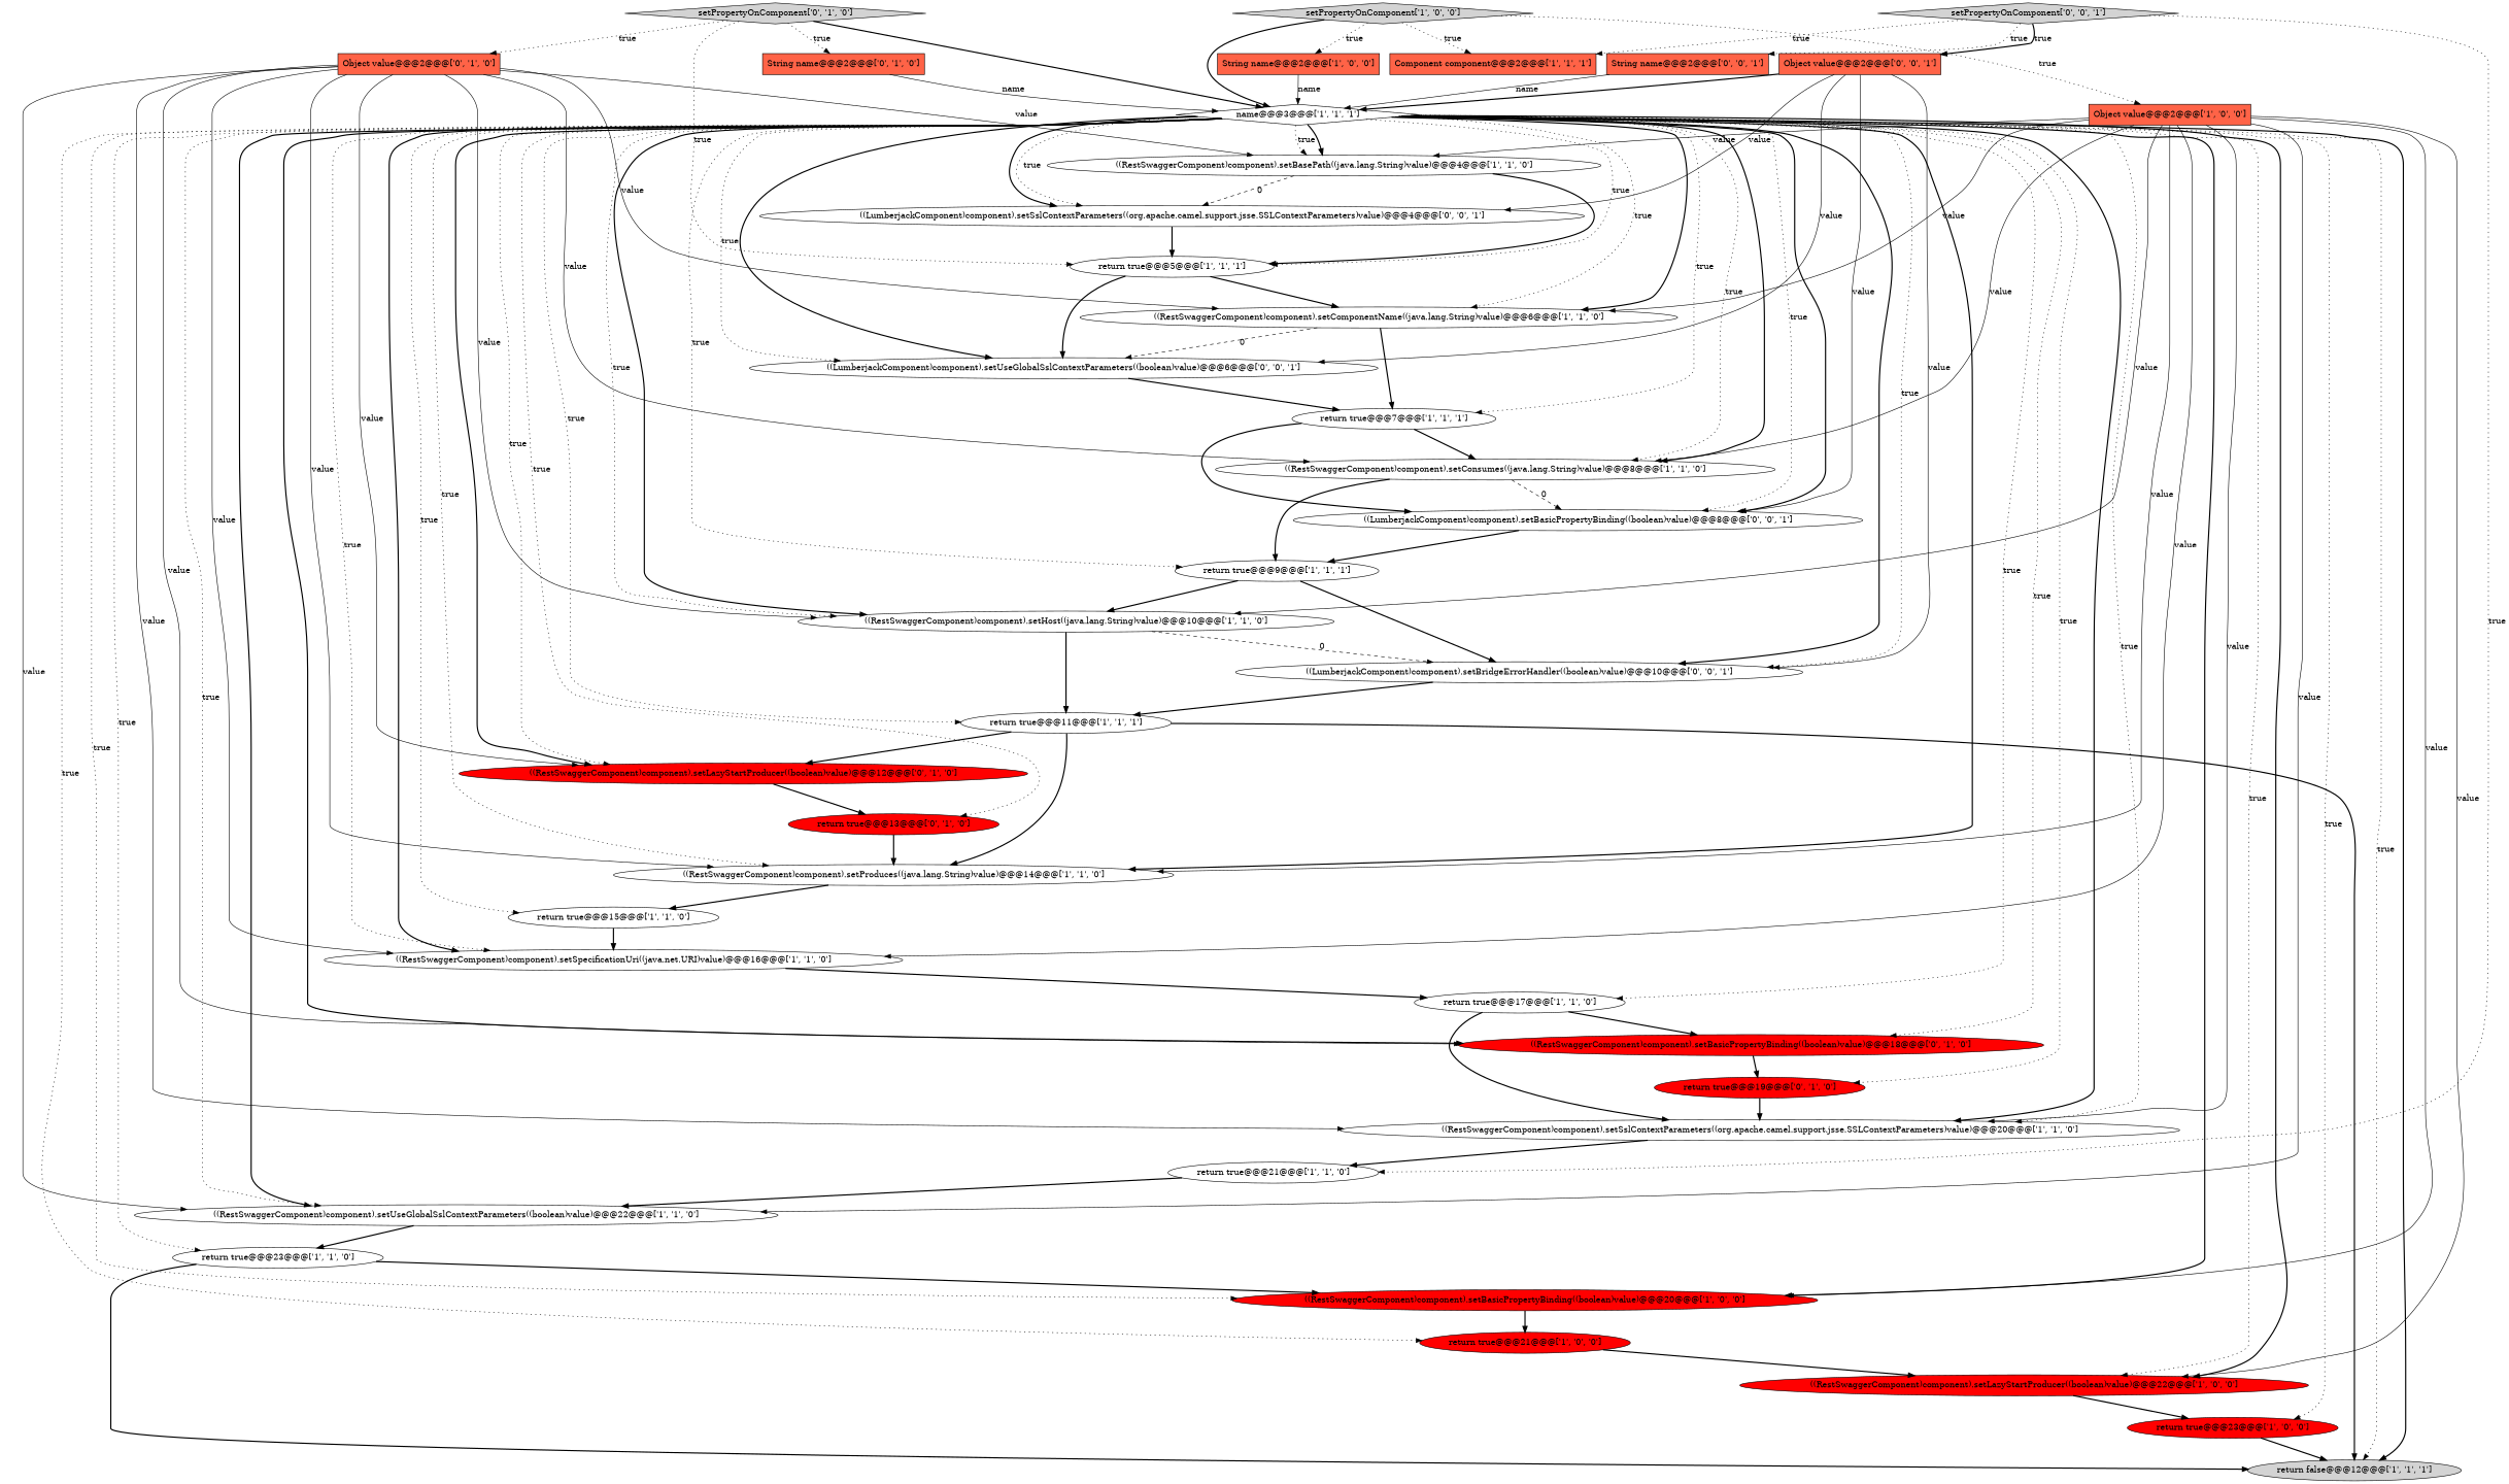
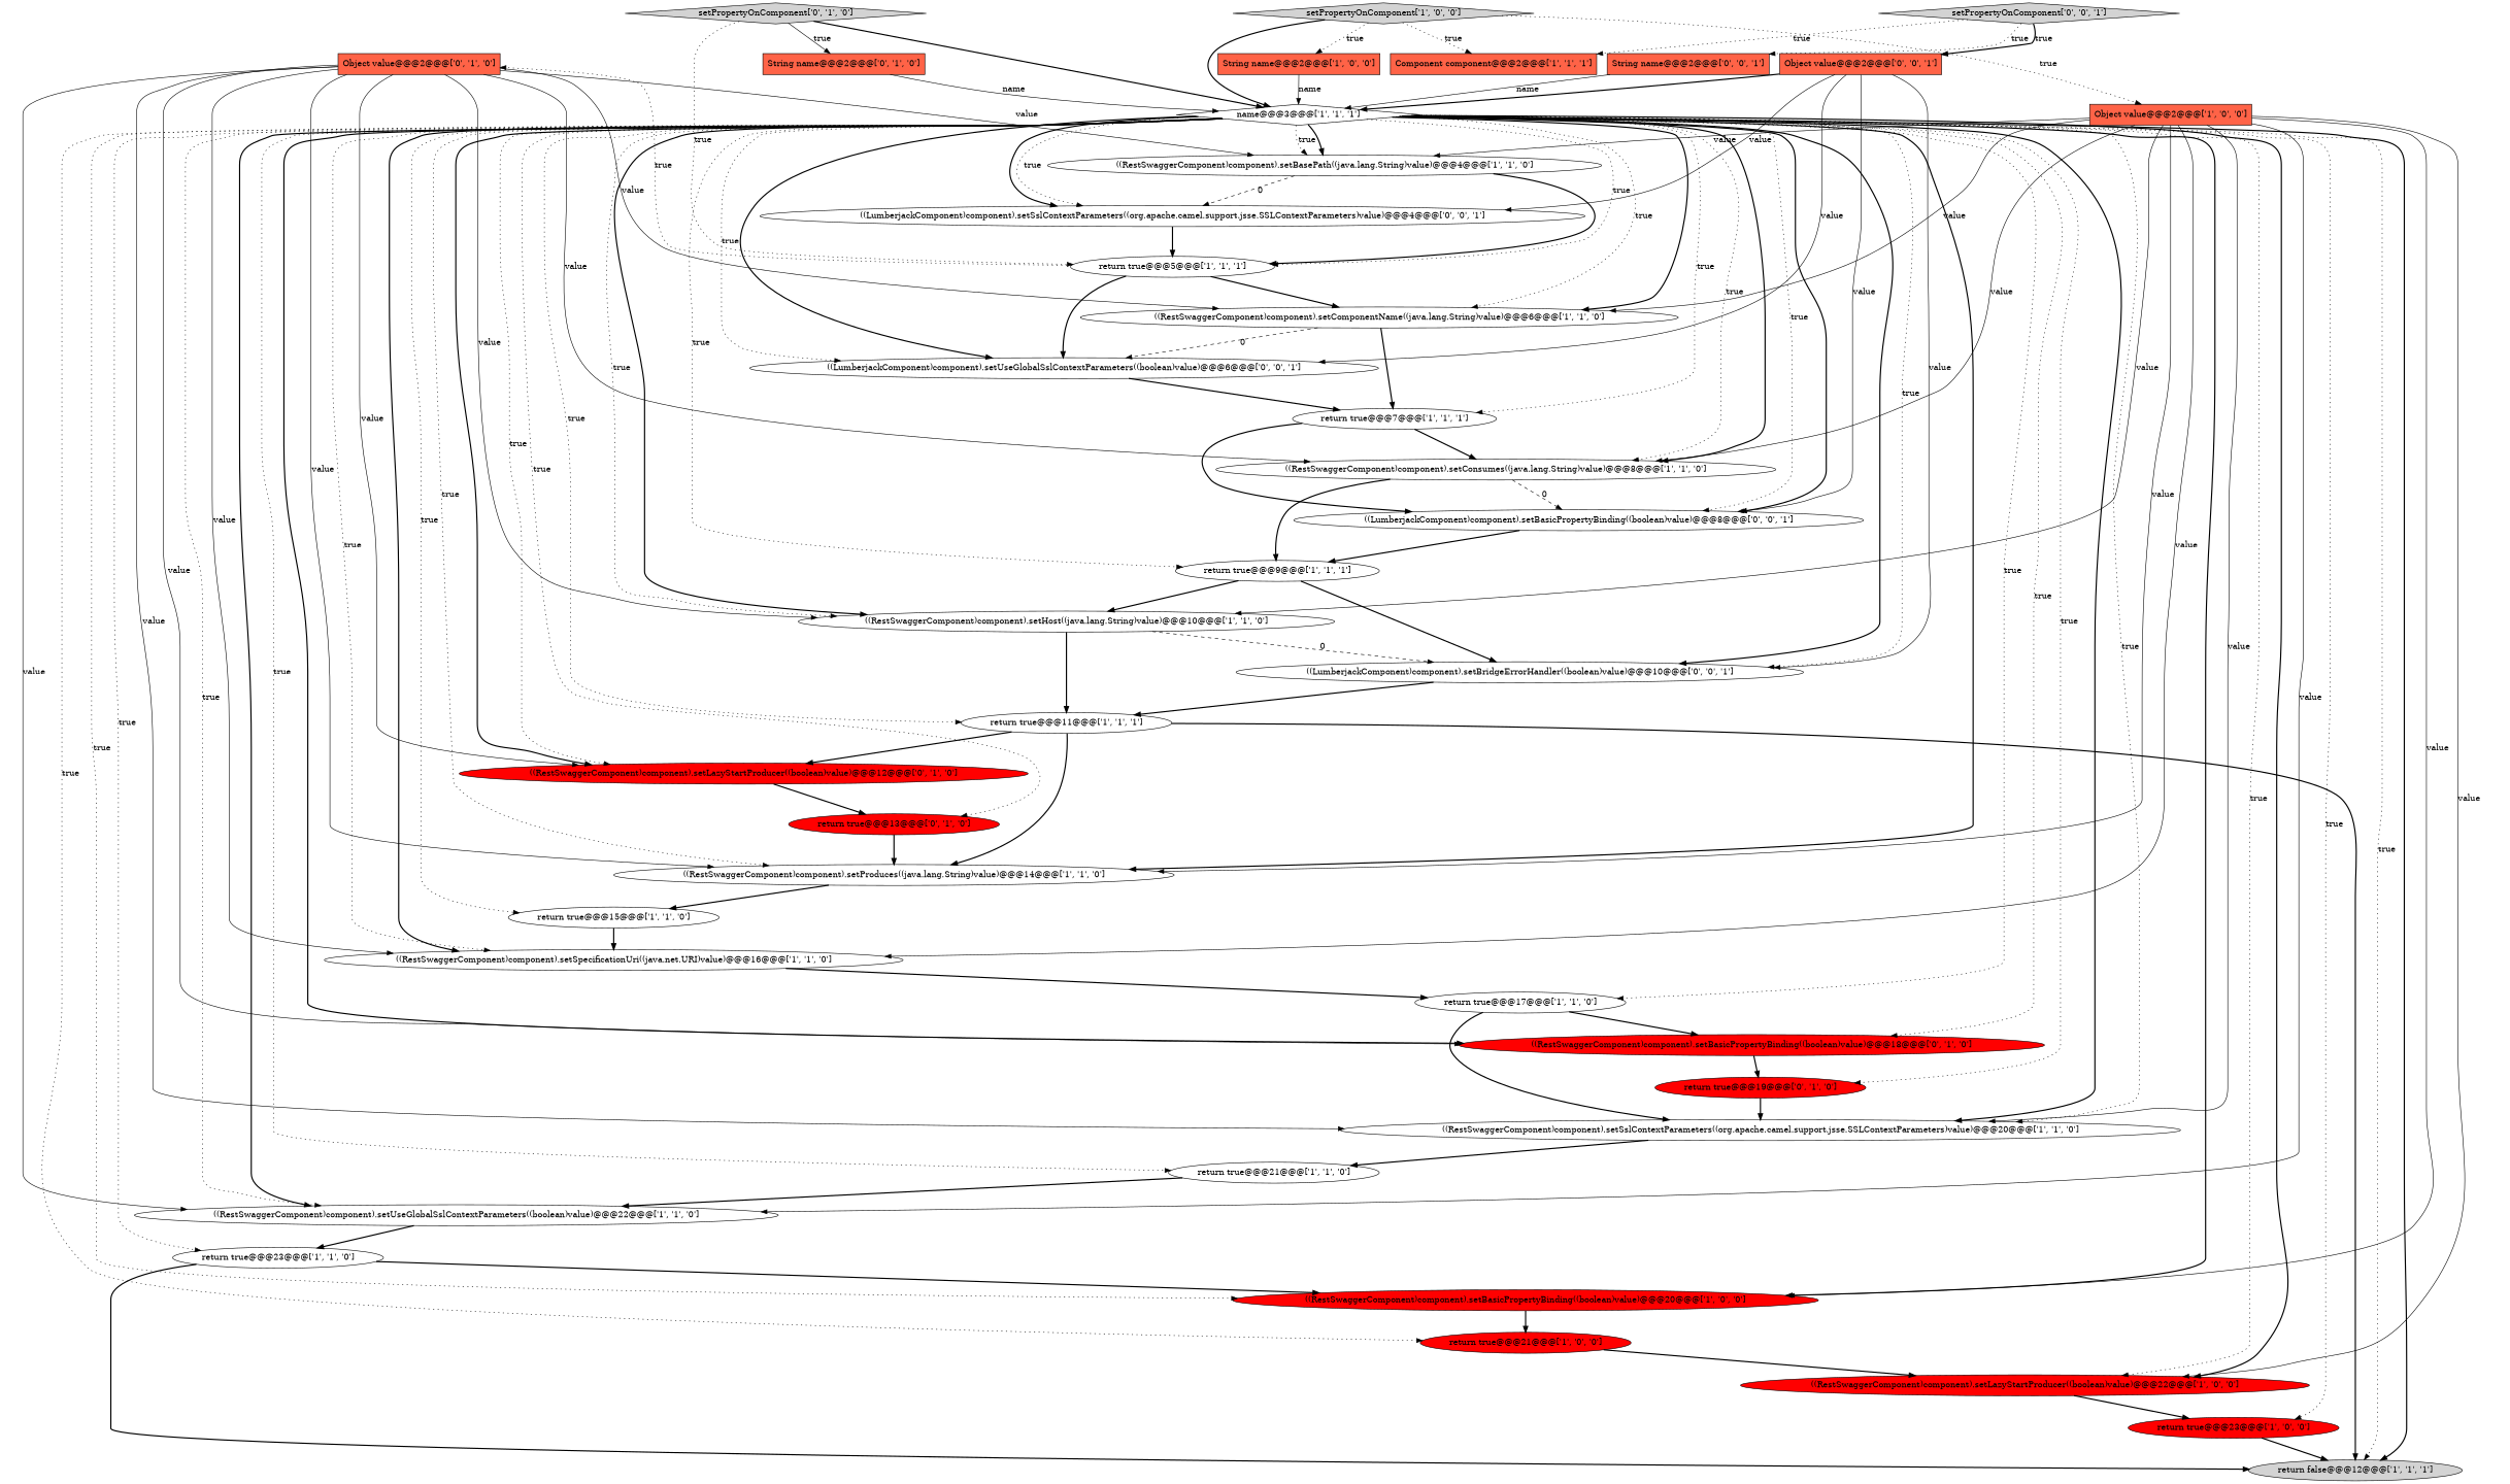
  digraph {
    node [fillcolor=white shape=ellipse style=filled]
    edge [style=bold]
    n1 [fillcolor=tomato label="Object value@@@2@@@['0', '1', '0']" shape=box]
    n2 [label="((RestSwaggerComponent)component).setComponentName((java.lang.String)value)@@@6@@@['1', '1', '0']"]
    n3 [label="((RestSwaggerComponent)component).setBasePath((java.lang.String)value)@@@4@@@['1', '1', '0']"]
    n4 [fillcolor=red label="((RestSwaggerComponent)component).setLazyStartProducer((boolean)value)@@@12@@@['0', '1', '0']"]
    n5 [label="((RestSwaggerComponent)component).setUseGlobalSslContextParameters((boolean)value)@@@22@@@['1', '1', '0']"]
    n6 [label="((RestSwaggerComponent)component).setHost((java.lang.String)value)@@@10@@@['1', '1', '0']"]
    n7 [label="((RestSwaggerComponent)component).setSpecificationUri((java.net.URI)value)@@@16@@@['1', '1', '0']"]
    n8 [label="((RestSwaggerComponent)component).setProduces((java.lang.String)value)@@@14@@@['1', '1', '0']"]
    n9 [fillcolor=red label="((RestSwaggerComponent)component).setBasicPropertyBinding((boolean)value)@@@18@@@['0', '1', '0']"]
    n10 [label="((RestSwaggerComponent)component).setConsumes((java.lang.String)value)@@@8@@@['1', '1', '0']"]
    n11 [label="((RestSwaggerComponent)component).setSslContextParameters((org.apache.camel.support.jsse.SSLContextParameters)value)@@@20@@@['1', '1', '0']"]
    n12 [label="return true@@@7@@@['1', '1', '1']"]
    n13 [label="((LumberjackComponent)component).setUseGlobalSslContextParameters((boolean)value)@@@6@@@['0', '0', '1']"]
    n14 [label="((LumberjackComponent)component).setSslContextParameters((org.apache.camel.support.jsse.SSLContextParameters)value)@@@4@@@['0', '0', '1']"]
    n15 [label="return true@@@5@@@['1', '1', '1']"]
    n16 [fillcolor=red label="return true@@@13@@@['0', '1', '0']"]
    n17 [label="return true@@@23@@@['1', '1', '0']"]
    n18 [label="return true@@@11@@@['1', '1', '1']"]
    n19 [label="((LumberjackComponent)component).setBridgeErrorHandler((boolean)value)@@@10@@@['0', '0', '1']"]
    n20 [label="return true@@@17@@@['1', '1', '0']"]
    n21 [label="return true@@@15@@@['1', '1', '0']"]
    n22 [fillcolor=red label="return true@@@19@@@['0', '1', '0']"]
    n23 [label="((LumberjackComponent)component).setBasicPropertyBinding((boolean)value)@@@8@@@['0', '0', '1']"]
    n24 [label="return true@@@9@@@['1', '1', '1']"]
    n25 [label="return true@@@21@@@['1', '1', '0']"]
    n26 [fillcolor=red label="return true@@@23@@@['1', '0', '0']"]
    n27 [fillcolor=lightgray label="return false@@@12@@@['1', '1', '1']"]
    n28 [fillcolor=lightgray label="setPropertyOnComponent['0', '1', '0']" shape=diamond]
    n29 [label="name@@@3@@@['1', '1', '1']" shape=diamond]
    n30 [fillcolor=tomato label="String name@@@2@@@['0', '1', '0']" shape=box]
    n31 [fillcolor=red label="((RestSwaggerComponent)component).setLazyStartProducer((boolean)value)@@@22@@@['1', '0', '0']"]
    n32 [fillcolor=red label="((RestSwaggerComponent)component).setBasicPropertyBinding((boolean)value)@@@20@@@['1', '0', '0']"]
    n33 [fillcolor=red label="return true@@@21@@@['1', '0', '0']"]
    n34 [fillcolor=tomato label="Component component@@@2@@@['1', '1', '1']" shape=box]
    n35 [fillcolor=tomato label="Object value@@@2@@@['1', '0', '0']" shape=box]
    n36 [fillcolor=tomato label="String name@@@2@@@['1', '0', '0']" shape=box]
    n37 [fillcolor=tomato label="String name@@@2@@@['0', '0', '1']" shape=box]
    n38 [fillcolor=lightgray label="setPropertyOnComponent['0', '0', '1']" shape=diamond]
    n39 [fillcolor=tomato label="Object value@@@2@@@['0', '0', '1']" shape=box]
    n40 [fillcolor=lightgray label="setPropertyOnComponent['1', '0', '0']" shape=diamond]
    n1 -> n2 [label=value style=solid]
    n1 -> n3 [label=value style=solid]
    n1 -> n4 [label=value style=solid]
    n1 -> n5 [label=value style=solid]
    n1 -> n6 [label=value style=solid]
    n1 -> n7 [label=value style=solid]
    n1 -> n8 [label=value style=solid]
    n1 -> n9 [label=value style=solid]
    n1 -> n10 [label=value style=solid]
    n1 -> n11 [label=value style=solid]
    n2 -> n12
    n2 -> n13 [label=0 style=dashed]
    n3 -> n14 [label=0 style=dashed]
    n3 -> n15
    n4 -> n16
    n5 -> n17
    n6 -> n18
    n6 -> n19 [label=0 style=dashed]
    n7 -> n20
    n8 -> n21
    n9 -> n22
    n10 -> n23 [label=0 style=dashed]
    n10 -> n24
    n11 -> n25
    n12 -> n10
    n12 -> n23
    n13 -> n12
    n14 -> n15
    n15 -> n2
    n15 -> n13
    n16 -> n8
    n17 -> n27
    n17 -> n32
    n18 -> n4
    n18 -> n8
    n18 -> n27
    n19 -> n18
    n20 -> n9
    n20 -> n11
    n21 -> n7
    n22 -> n11
    n23 -> n24
    n24 -> n6
    n24 -> n19
    n25 -> n5
    n26 -> n27
-   n28 -> n1 [label=true style=dotted]
+   n15 -> n1 [label=true style=dotted]
    n28 -> n15 [label=true style=dotted]
    n28 -> n29
-   n28 -> n30 [label=true style=dotted]
+   n28 -> n30 [label=true style=solid]
    n29 -> n2
    n29 -> n2 [label=true style=dotted]
    n29 -> n3 [label=true style=dotted]
    n29 -> n3
    n29 -> n4 [label=true style=dotted]
    n29 -> n4
    n29 -> n5 [label=true style=dotted]
    n29 -> n5
    n29 -> n6
    n29 -> n6 [label=true style=dotted]
    n29 -> n7
    n29 -> n7 [label=true style=dotted]
    n29 -> n8 [label=true style=dotted]
    n29 -> n8
    n29 -> n9 [label=true style=dotted]
    n29 -> n9
    n29 -> n10
    n29 -> n10 [label=true style=dotted]
    n29 -> n11 [label=true style=dotted]
    n29 -> n11
    n29 -> n12 [label=true style=dotted]
    n29 -> n13 [label=true style=dotted]
    n29 -> n13
    n29 -> n14 [label=true style=dotted]
    n29 -> n14
    n29 -> n15 [label=true style=dotted]
    n29 -> n16 [label=true style=dotted]
    n29 -> n17 [label=true style=dotted]
    n29 -> n18 [label=true style=dotted]
    n29 -> n19 [label=true style=dotted]
    n29 -> n19
    n29 -> n20 [label=true style=dotted]
    n29 -> n21 [label=true style=dotted]
    n29 -> n22 [label=true style=dotted]
    n29 -> n23 [label=true style=dotted]
    n29 -> n23
    n29 -> n24 [label=true style=dotted]
-   n38 -> n25 [label=true style=dotted]
+   n29 -> n25 [label=true style=dotted]
    n29 -> n26 [label=true style=dotted]
    n29 -> n27 [label=true style=dotted]
    n29 -> n27
    n29 -> n31 [label=true style=dotted]
    n29 -> n31
    n29 -> n32 [label=true style=dotted]
    n29 -> n32
    n29 -> n33 [label=true style=dotted]
    n30 -> n29 [label=name style=solid]
    n31 -> n26
    n32 -> n33
    n33 -> n31
    n35 -> n2 [label=value style=solid]
    n35 -> n3 [label=value style=solid]
    n35 -> n5 [label=value style=solid]
    n35 -> n6 [label=value style=solid]
    n35 -> n7 [label=value style=solid]
    n35 -> n8 [label=value style=solid]
    n35 -> n10 [label=value style=solid]
    n35 -> n11 [label=value style=solid]
    n35 -> n31 [label=value style=solid]
    n35 -> n32 [label=value style=solid]
    n36 -> n29 [label=name style=solid]
    n37 -> n29 [label=name style=solid]
    n38 -> n34 [label=true style=dotted]
    n38 -> n37 [label=true style=dotted]
    n38 -> n39 [label=true]
    n39 -> n13 [label=value style=solid]
    n39 -> n14 [label=value style=solid]
    n39 -> n19 [label=value style=solid]
    n39 -> n23 [label=value style=solid]
    n39 -> n29
    n40 -> n29
    n40 -> n34 [label=true style=dotted]
    n40 -> n35 [label=true style=dotted]
    n40 -> n36 [label=true style=dotted]
  }
